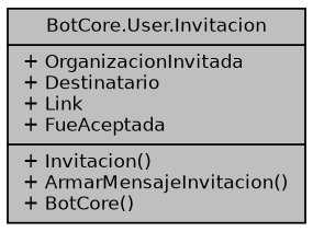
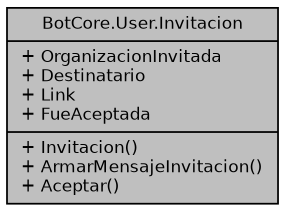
  digraph {
-   n1 [color=black fillcolor=grey75 fontcolor=black fontname=Helvetica fontsize=10 height=0.2 label="{BotCore.User.Invitacion\n|+ OrganizacionInvitada\l+ Destinatario\l+ Link\l+ FueAceptada\l|+ Invitacion()\l+ ArmarMensajeInvitacion()\l+ BotCore()\l}" shape=record style=filled width=0.4]
+   n1 [color=black fillcolor=grey75 fontcolor=black fontname=Helvetica fontsize=10 height=0.2 label="{BotCore.User.Invitacion\n|+ OrganizacionInvitada\l+ Destinatario\l+ Link\l+ FueAceptada\l|+ Invitacion()\l+ ArmarMensajeInvitacion()\l+ Aceptar()\l}" shape=record style=filled width=0.4]
  }
